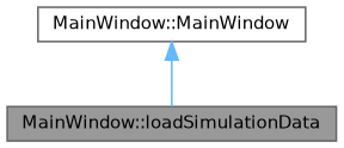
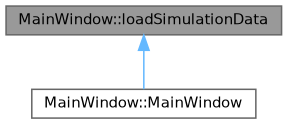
  digraph {
    rankdir=TB
    node [fontname=Helvetica fontsize=10 shape=box style=filled]
    n1 [color=gray40 fillcolor=grey60 fontcolor=black height=0.2 label="MainWindow::loadSimulationData" width=0.4]
    n2 [color=grey40 fillcolor=white height=0.2 label="MainWindow::MainWindow" width=0.4]
-   n2 -> n1 [color=steelblue1 dir=back fontname=Helvetica fontsize=10 labelfontname=Helvetica labelfontsize=10 style=solid]
+   n1 -> n2 [color=steelblue1 dir=back fontname=Helvetica fontsize=10 labelfontname=Helvetica labelfontsize=10 style=solid]
  }
